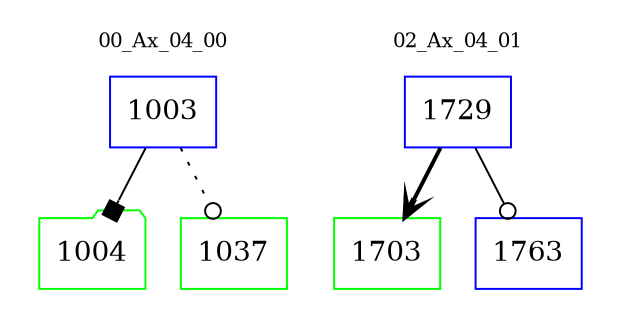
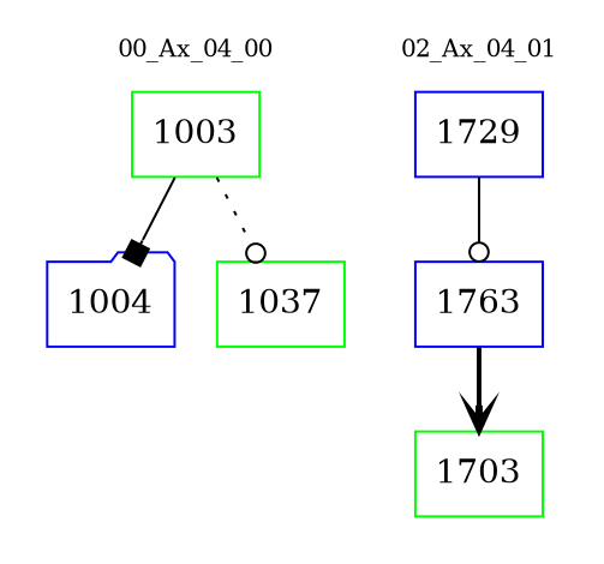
  digraph {
    node [color=green shape=box]
    edge [arrowhead=odot color=black style=solid]
-   n1 [color=blue label=1003]
-   n2 [label=1004 shape=folder]
+   n1 [label=1003]
+   n2 [color=blue label=1004 shape=folder]
    n3 [label=1037]
    n4 [color=blue label=1729]
    n5 [label=1703]
    n6 [color=blue label=1763]
    subgraph cluster_1 {
      color=white
      fontsize=10
      label="00_Ax_04_00"
      n1
      n2
      n3
    }
    subgraph cluster_2 {
      color=white
      fontsize=10
      label="02_Ax_04_01"
      n4
      n5
      n6
    }
    n1 -> n2 [arrowhead=box]
    n1 -> n3 [style=dotted]
-   n4 -> n5 [arrowhead=vee style=bold]
+   n6 -> n5 [arrowhead=vee style=bold]
    n4 -> n6
  }
